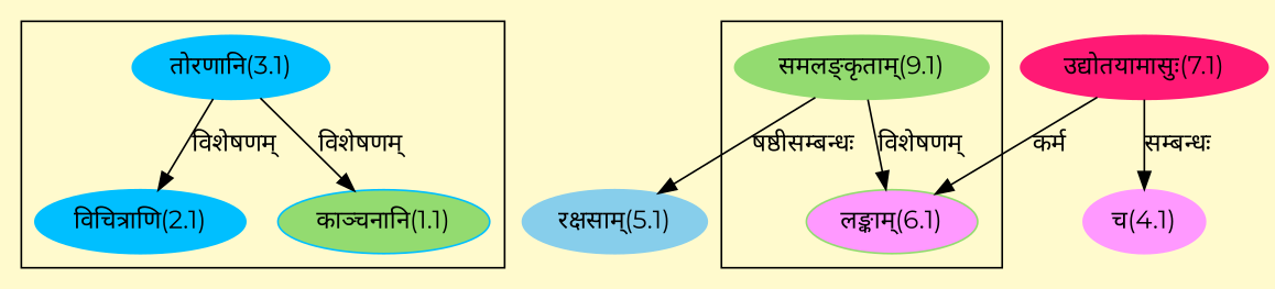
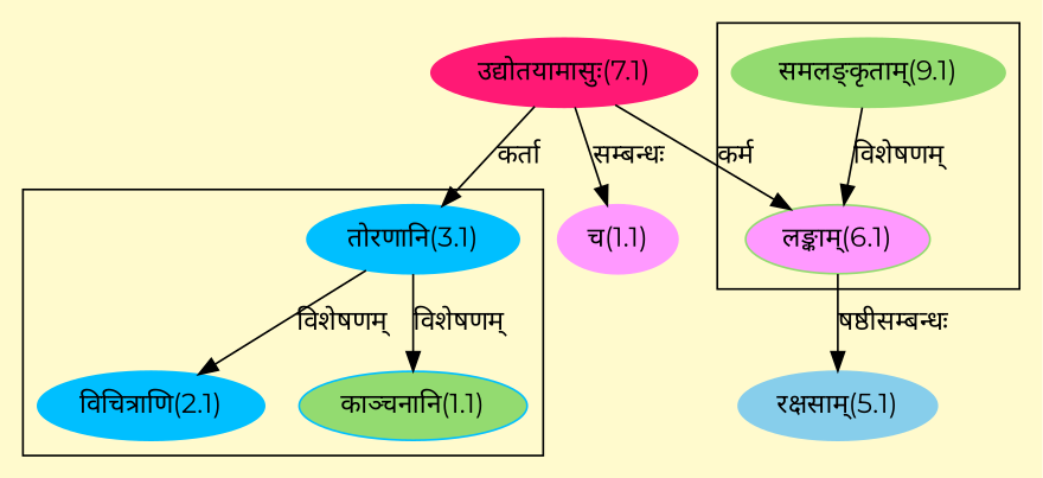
  digraph {
    bgcolor=lemonchiffon1
    compound=true
    fontname=Montserrat
    rankdir=BT
    node [color="#00BFFF" fontname=Montserrat style=filled]
    edge [dir=back fontname=Montserrat]
    n1 [fillcolor="#93DB70" label="काञ्चनानि(1.1)"]
    n2 [label="तोरणानि(3.1)"]
    n3 [label="विचित्राणि(2.1)"]
    n4 [color="#93DB70" label="समलङ्कृताम्(9.1)"]
    n5 [color="#93DB70" fillcolor="#FF99FF" label="लङ्काम्(6.1)"]
    n6 [color="#FF1975" label="उद्योतयामासुः(7.1)"]
-   n7 [color="#FF99FF" label="च(4.1)"]
+   n7 [color="#FF99FF" label="च(1.1)"]
    n8 [color="#87CEEB" label="रक्षसाम्(5.1)"]
    subgraph cluster_1 {
      n1
      n2
      n3
    }
    subgraph cluster_2 {
      n4
      n5
    }
    n1 -> n2 [label="विशेषणम्"]
+   n2 -> n6 [label="कर्ता"]
    n3 -> n2 [label="विशेषणम्"]
    n5 -> n4 [label="विशेषणम्"]
    n5 -> n6 [label="कर्म"]
    n7 -> n6 [label="सम्बन्धः"]
-   n8 -> n4 [label="षष्ठीसम्बन्धः"]
+   n8 -> n5 [label="षष्ठीसम्बन्धः"]
  }
